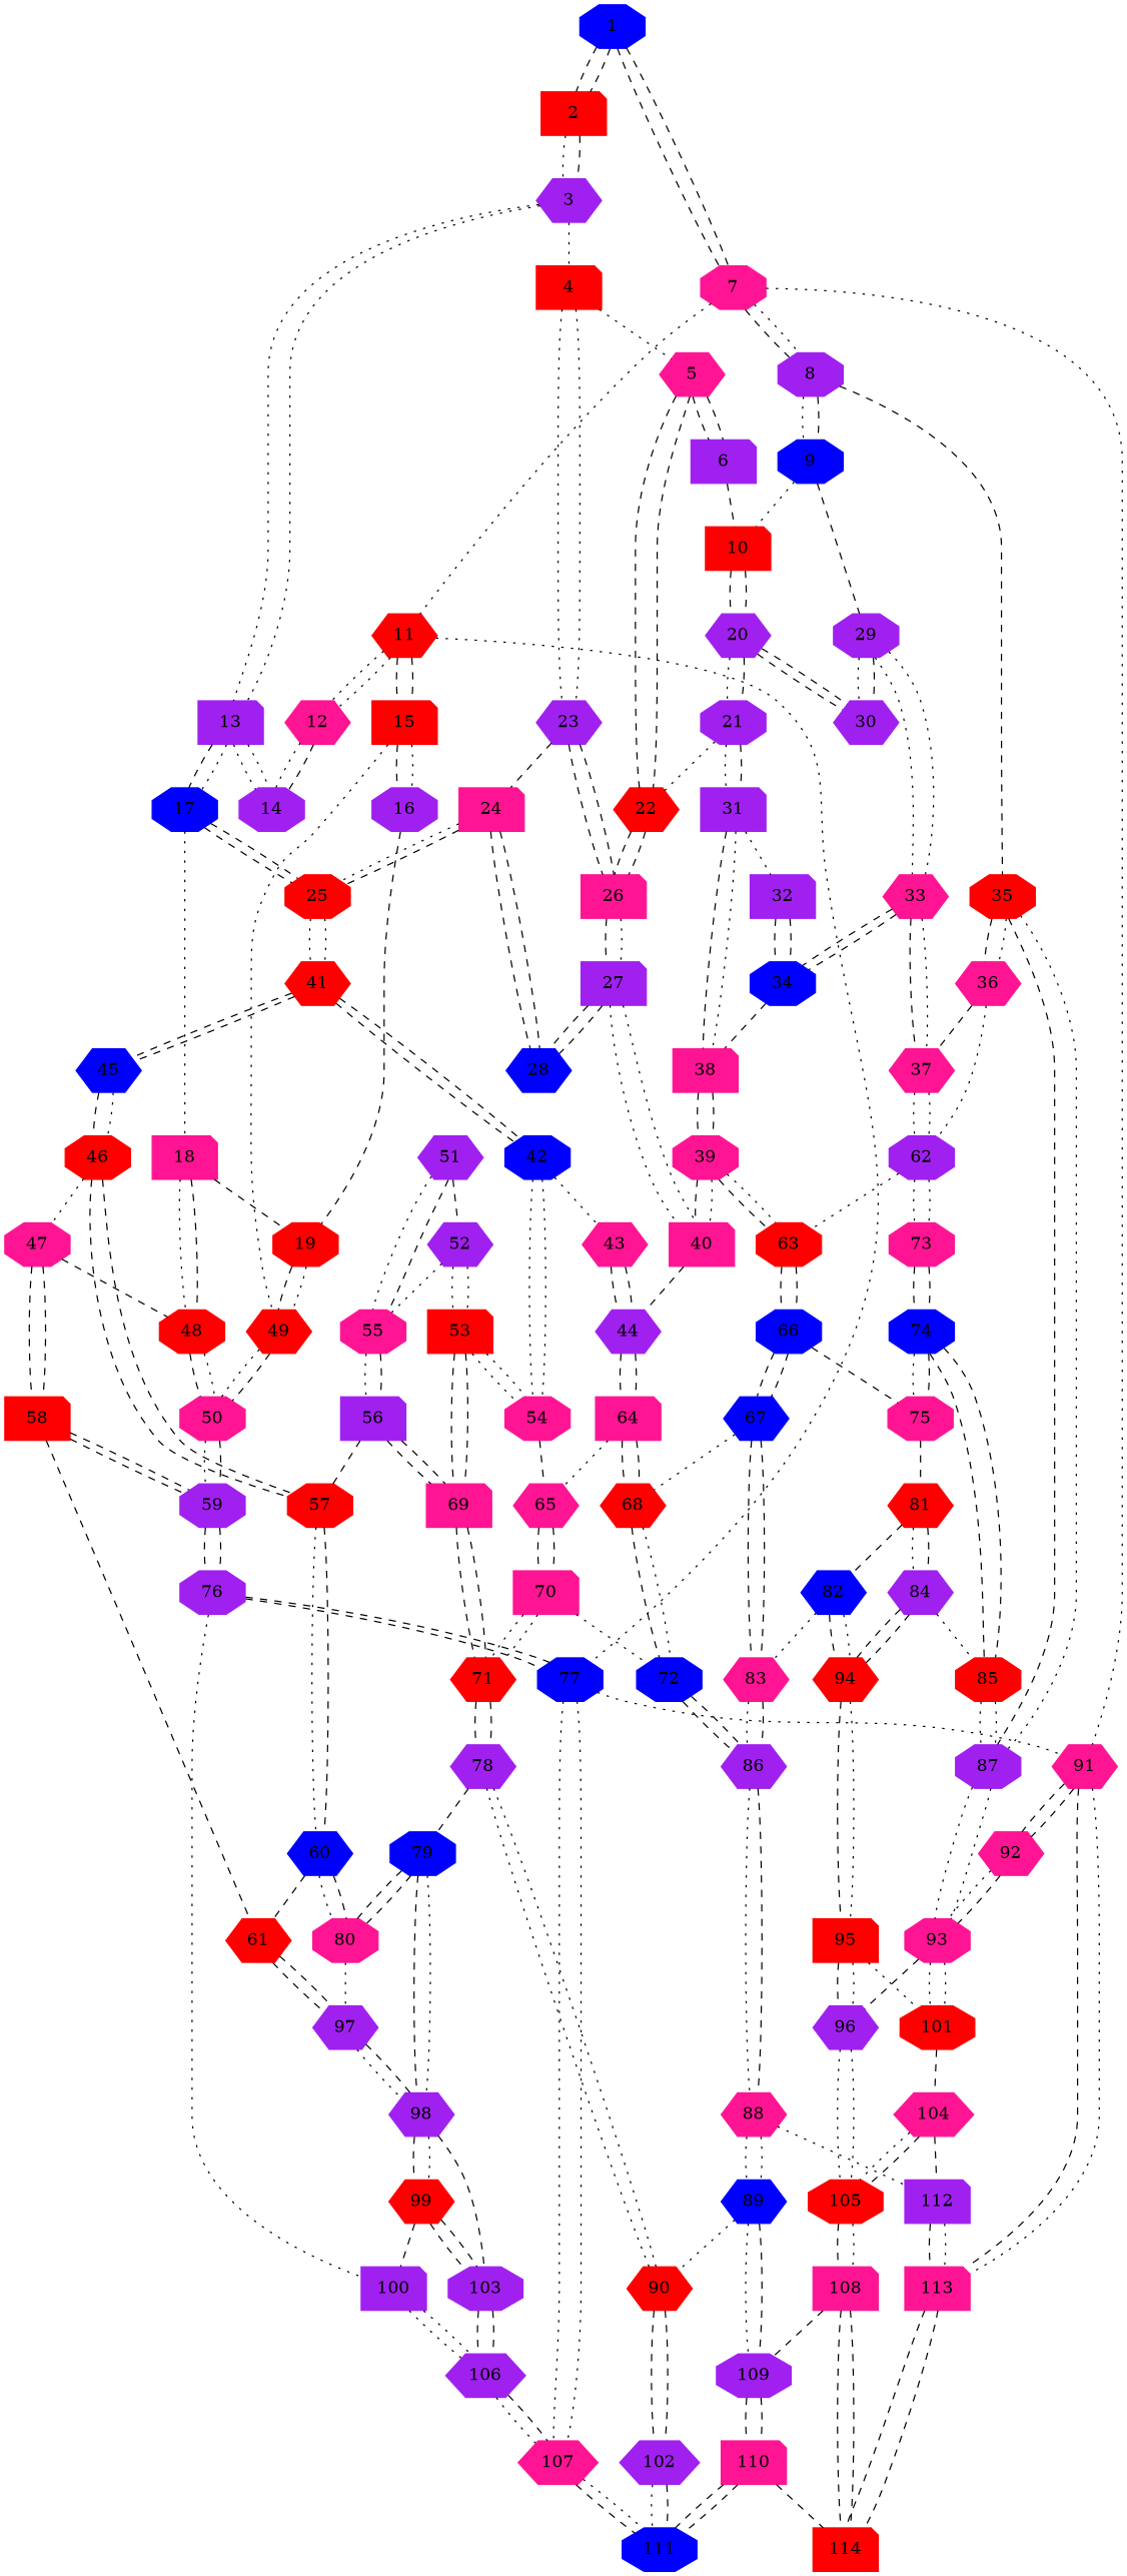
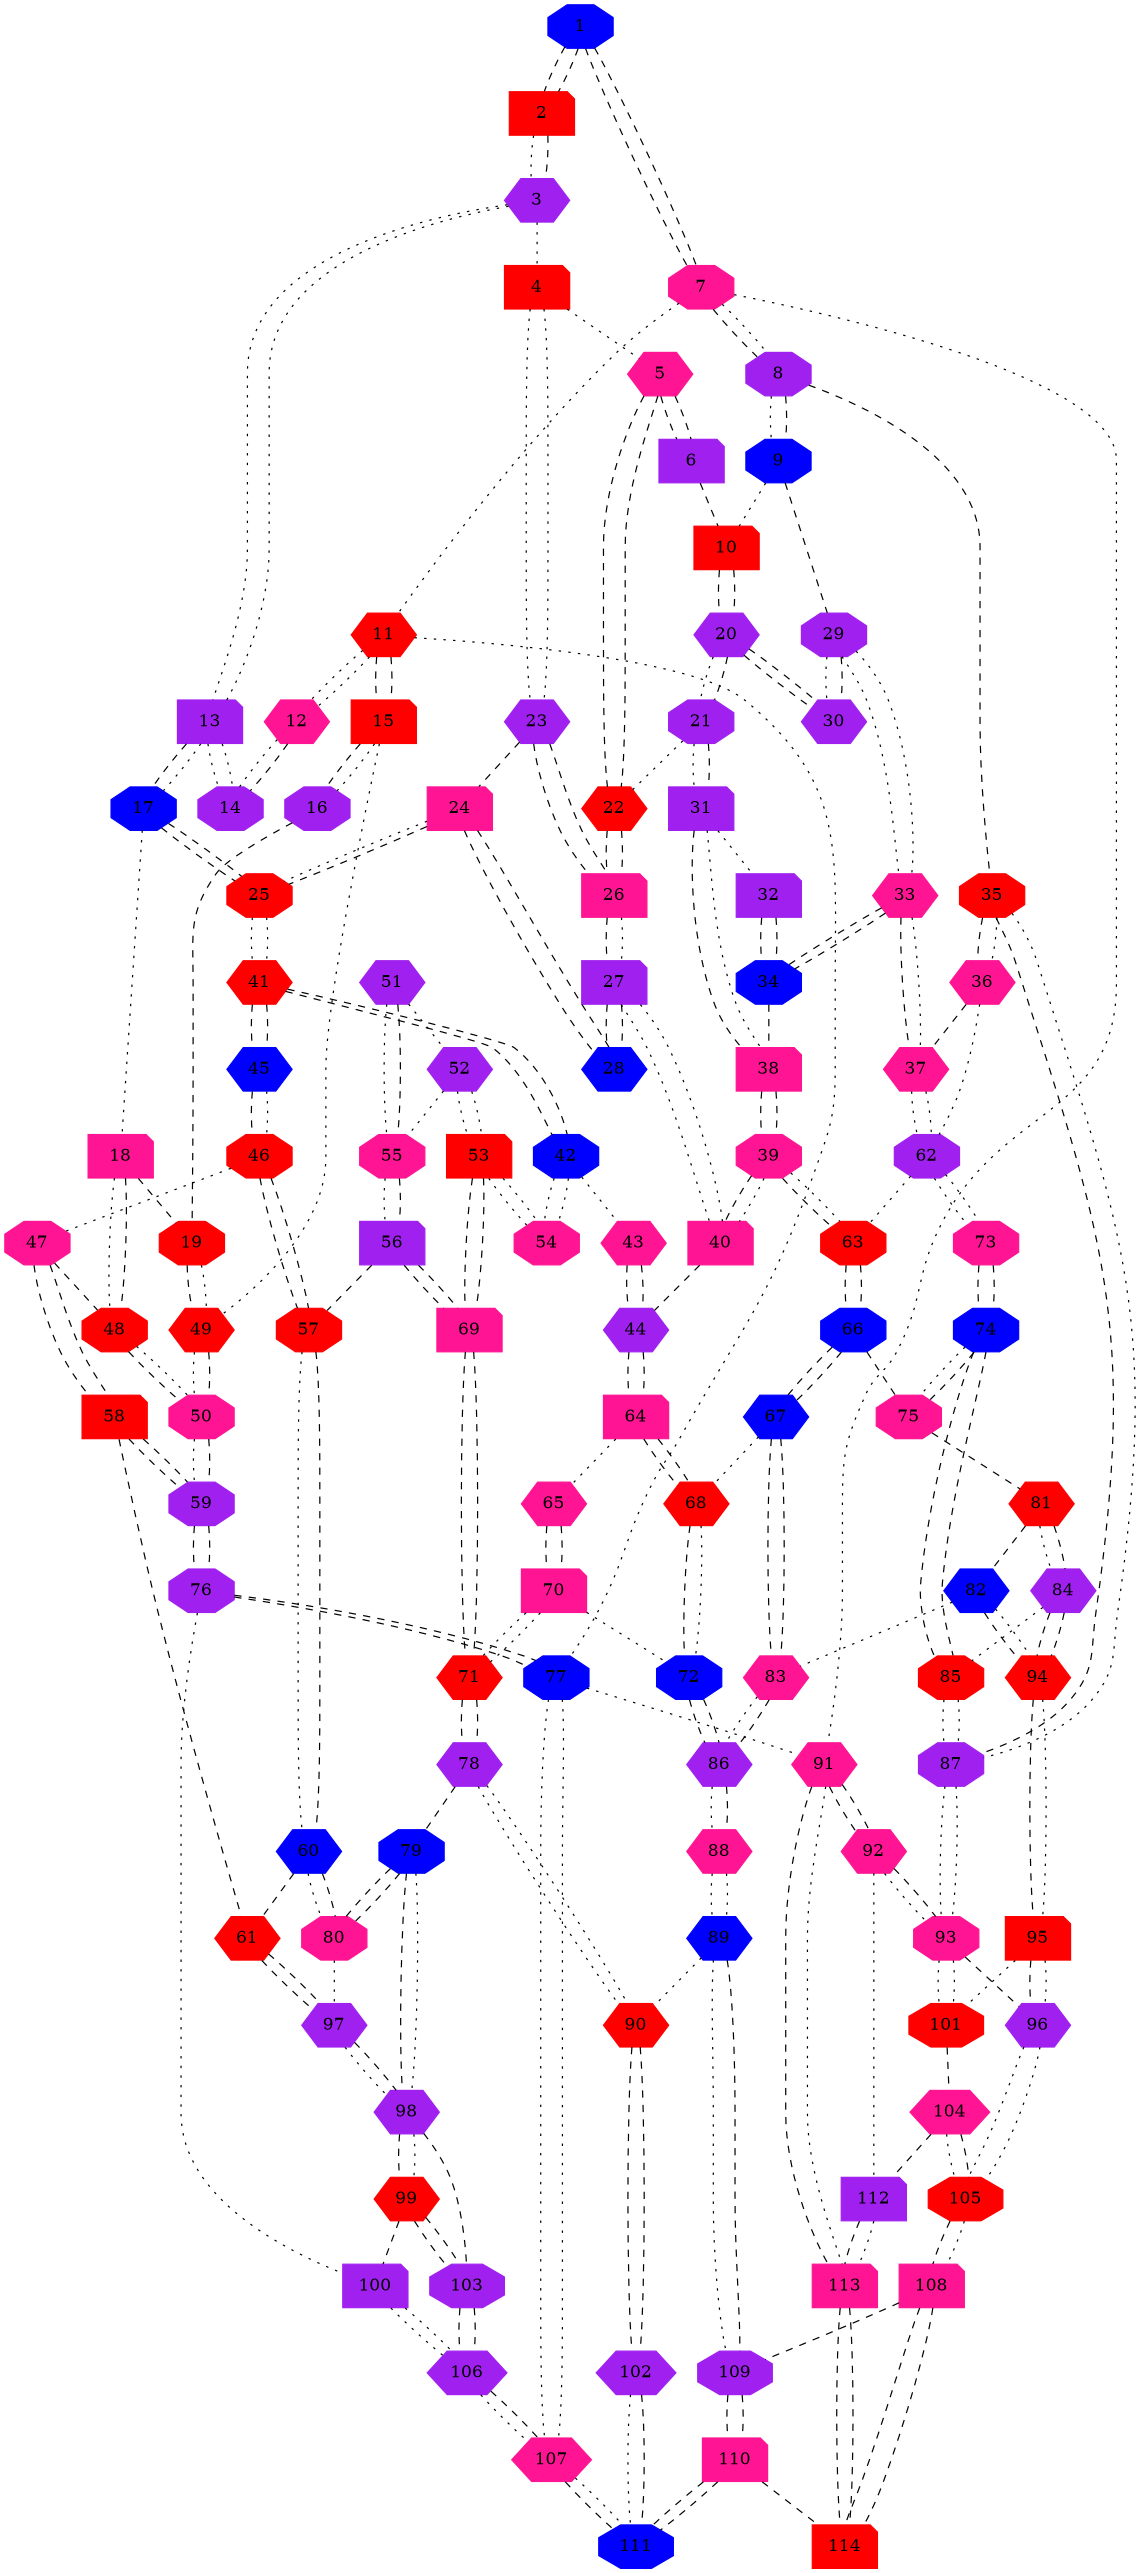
  graph {
    node [color=deeppink shape=hexagon style=filled]
    edge [style=dashed]
    1 [color=blue shape=octagon]
    2 [color=red shape=note]
    7 [shape=octagon]
    3 [color=purple]
    8 [color=purple shape=octagon]
    11 [color=red]
    91
    4 [color=red shape=note]
    13 [color=purple shape=note]
    5
    23 [color=purple]
    14 [color=purple shape=octagon]
    17 [color=blue shape=octagon]
    6 [color=purple shape=note]
    22 [color=red]
    26 [shape=note]
    24 [shape=note]
    10 [color=red shape=note]
    20 [color=purple]
    9 [color=blue shape=octagon]
    35 [color=red shape=octagon]
    12
    15 [color=red shape=note]
    77 [color=blue shape=octagon]
    92
    113 [shape=note]
    29 [color=purple shape=octagon]
    36
    87 [color=purple shape=octagon]
    30 [color=purple]
    33
    21 [color=purple shape=octagon]
    16 [color=purple shape=octagon]
    49 [color=red]
    107
    18 [shape=note]
    25 [color=red shape=octagon]
    19 [color=red shape=octagon]
    50 [shape=octagon]
    48 [color=red shape=octagon]
    41 [color=red]
    31 [color=purple shape=note]
    32 [color=purple shape=note]
    38 [shape=note]
    27 [color=purple shape=note]
    28 [color=blue]
    42 [color=blue shape=octagon]
    45 [color=blue]
    40 [shape=note]
    44 [color=purple]
    34 [color=blue shape=octagon]
    37
    39 [shape=octagon]
    62 [color=purple shape=octagon]
    93 [shape=octagon]
    73 [shape=octagon]
    74 [color=blue shape=octagon]
    63 [color=red shape=octagon]
    66 [color=blue shape=octagon]
    64 [shape=note]
    43
    54 [shape=octagon]
    46 [color=red shape=octagon]
    65
    68 [color=red]
    47 [shape=octagon]
    57 [color=red shape=octagon]
    58 [color=red shape=note]
    60 [color=blue]
    59 [color=purple shape=octagon]
    61 [color=red]
    76 [color=purple shape=octagon]
    51 [color=purple]
    52 [color=purple]
    55 [shape=octagon]
    53 [color=red shape=note]
    56 [color=purple shape=note]
    69 [shape=note]
    71 [color=red]
    70 [shape=note]
    80 [shape=octagon]
    97 [color=purple]
    100 [color=purple shape=note]
    98 [color=purple]
    67 [color=blue]
    75 [shape=octagon]
    72 [color=blue shape=octagon]
    83
    81 [color=red]
    86 [color=purple]
    78 [color=purple]
    79 [color=blue shape=octagon]
    90 [color=red]
    88
    85 [color=red shape=octagon]
    82 [color=blue]
    84 [color=purple]
    106 [color=purple]
    111 [color=blue shape=octagon]
    102 [color=purple]
    99 [color=red]
    103 [color=purple shape=octagon]
    94 [color=red]
    95 [color=red shape=note]
    89 [color=blue]
    96 [color=purple]
    101 [color=red shape=octagon]
    109 [color=purple shape=octagon]
    105 [color=red shape=octagon]
    110 [shape=note]
    112 [color=purple shape=note]
    114 [color=red shape=note]
    104
    108 [shape=note]
    1 -- 2
    1 -- 2
    1 -- 7
    1 -- 7
    2 -- 3 [style=dotted]
    2 -- 3
    7 -- 8
    7 -- 8 [style=dotted]
    7 -- 11 [style=dotted]
    7 -- 91 [style=dotted]
    3 -- 4 [style=dotted]
    3 -- 13 [style=dotted]
    3 -- 13 [style=dotted]
    8 -- 9 [style=dotted]
    8 -- 9
    8 -- 35
    11 -- 12 [style=dotted]
    11 -- 12 [style=dotted]
    11 -- 15
    11 -- 15
    11 -- 77 [style=dotted]
    91 -- 92
    91 -- 92
    91 -- 113
    91 -- 113 [style=dotted]
    4 -- 5 [style=dotted]
    4 -- 23 [style=dotted]
    4 -- 23 [style=dotted]
    13 -- 14 [style=dotted]
    13 -- 14 [style=dotted]
    13 -- 17
    13 -- 17 [style=dotted]
    5 -- 6
    5 -- 6
    5 -- 22
    5 -- 22
    23 -- 26
    23 -- 26
    23 -- 24
    17 -- 18 [style=dotted]
    17 -- 25
    17 -- 25
    6 -- 10
    22 -- 26
    22 -- 26
    26 -- 27
    26 -- 27 [style=dotted]
    24 -- 25 [style=dotted]
    24 -- 25
    24 -- 28
    24 -- 28
    10 -- 20
    10 -- 20
    20 -- 30
    20 -- 30
    20 -- 21 [style=dotted]
    20 -- 21
    9 -- 10 [style=dotted]
    9 -- 29
    35 -- 36
    35 -- 36 [style=dotted]
    35 -- 87
    35 -- 87 [style=dotted]
    12 -- 14 [style=dotted]
    12 -- 14
    15 -- 16
    15 -- 16 [style=dotted]
    15 -- 49 [style=dotted]
    77 -- 91 [style=dotted]
    77 -- 107 [style=dotted]
    77 -- 107 [style=dotted]
    92 -- 93 [style=dotted]
    92 -- 93
-   88 -- 112 [style=dotted]
+   92 -- 112 [style=dotted]
    113 -- 114
    113 -- 114
    29 -- 30 [style=dotted]
    29 -- 30
    29 -- 33 [style=dotted]
    29 -- 33 [style=dotted]
    36 -- 37
    36 -- 62 [style=dotted]
    87 -- 93 [style=dotted]
    87 -- 93 [style=dotted]
    33 -- 34
    33 -- 34
    33 -- 37
    33 -- 37 [style=dotted]
    21 -- 22 [style=dotted]
    21 -- 31 [style=dotted]
    21 -- 31
    16 -- 19
    49 -- 50 [style=dotted]
    49 -- 50
    107 -- 111
    107 -- 111 [style=dotted]
    18 -- 19
    18 -- 48 [style=dotted]
    18 -- 48
    25 -- 41 [style=dotted]
    25 -- 41 [style=dotted]
    19 -- 49
    19 -- 49 [style=dotted]
    50 -- 59 [style=dotted]
    50 -- 59
    48 -- 50
    48 -- 50 [style=dotted]
    41 -- 42
    41 -- 42
    41 -- 45
    41 -- 45
    31 -- 32 [style=dotted]
    31 -- 38
    31 -- 38 [style=dotted]
    32 -- 34
    32 -- 34
    38 -- 39
    38 -- 39
    27 -- 28
    27 -- 28
    27 -- 40 [style=dotted]
    27 -- 40 [style=dotted]
    42 -- 43 [style=dotted]
    42 -- 54 [style=dotted]
    42 -- 54 [style=dotted]
    45 -- 46
    45 -- 46 [style=dotted]
    40 -- 44
    44 -- 64
    44 -- 64
    34 -- 38
    37 -- 62 [style=dotted]
    37 -- 62 [style=dotted]
    39 -- 40
    39 -- 40 [style=dotted]
    39 -- 63
    39 -- 63 [style=dotted]
    62 -- 73 [style=dotted]
    62 -- 73 [style=dotted]
    62 -- 63 [style=dotted]
    93 -- 96
    93 -- 101 [style=dotted]
    93 -- 101 [style=dotted]
    73 -- 74
    73 -- 74
    74 -- 75 [style=dotted]
    74 -- 75
    74 -- 85
    74 -- 85
    63 -- 66
    63 -- 66
    66 -- 67
    66 -- 67
    66 -- 75
    64 -- 65 [style=dotted]
    64 -- 68
    64 -- 68
    43 -- 44
    43 -- 44
-   54 -- 65
    46 -- 47 [style=dotted]
    46 -- 57
    46 -- 57
    65 -- 70
    65 -- 70
    68 -- 72
    68 -- 72 [style=dotted]
    47 -- 48
    47 -- 58
    47 -- 58
    57 -- 60 [style=dotted]
    57 -- 60
    58 -- 59
    58 -- 59
    58 -- 61
    60 -- 61
    60 -- 80 [style=dotted]
    60 -- 80
    59 -- 76
    59 -- 76
    61 -- 97
    61 -- 97
    76 -- 77
    76 -- 77
    76 -- 100 [style=dotted]
-   51 -- 52
+   51 -- 52 [style=dotted]
    51 -- 55 [style=dotted]
    51 -- 55
    52 -- 55 [style=dotted]
    52 -- 53 [style=dotted]
    52 -- 53 [style=dotted]
    55 -- 56 [style=dotted]
    55 -- 56
    53 -- 54 [style=dotted]
    53 -- 54 [style=dotted]
    53 -- 69
    53 -- 69
    56 -- 57
    56 -- 69
    56 -- 69
    69 -- 71
    69 -- 71
    71 -- 78
    71 -- 78
    70 -- 71 [style=dotted]
    70 -- 71 [style=dotted]
    70 -- 72 [style=dotted]
    80 -- 97 [style=dotted]
    97 -- 98 [style=dotted]
    97 -- 98
    100 -- 106 [style=dotted]
    100 -- 106 [style=dotted]
    98 -- 99
    98 -- 99 [style=dotted]
    98 -- 103
    67 -- 68 [style=dotted]
    67 -- 83
    67 -- 83
    75 -- 81
    72 -- 86
    72 -- 86
    83 -- 86 [style=dotted]
    83 -- 86
    81 -- 82
    81 -- 84 [style=dotted]
    81 -- 84
    86 -- 88 [style=dotted]
    86 -- 88
    78 -- 79
    78 -- 90 [style=dotted]
    78 -- 90 [style=dotted]
    79 -- 80
    79 -- 80
    79 -- 98
    79 -- 98 [style=dotted]
    90 -- 102
    90 -- 102
    88 -- 89 [style=dotted]
    88 -- 89 [style=dotted]
    85 -- 87 [style=dotted]
    85 -- 87 [style=dotted]
    82 -- 83 [style=dotted]
    82 -- 94
    82 -- 94 [style=dotted]
    84 -- 85 [style=dotted]
    84 -- 94
    84 -- 94
    106 -- 107 [style=dotted]
    106 -- 107
    102 -- 111 [style=dotted]
    102 -- 111
    99 -- 100
    99 -- 103
    99 -- 103
    103 -- 106
    103 -- 106
    94 -- 95
    94 -- 95 [style=dotted]
    95 -- 96
    95 -- 96 [style=dotted]
    95 -- 101 [style=dotted]
    89 -- 90 [style=dotted]
    89 -- 109 [style=dotted]
    89 -- 109
    96 -- 105 [style=dotted]
    96 -- 105 [style=dotted]
    101 -- 104
    109 -- 110
    109 -- 110
    105 -- 108
    105 -- 108 [style=dotted]
    110 -- 111
    110 -- 111
    110 -- 114
    112 -- 113
    112 -- 113 [style=dotted]
    104 -- 105 [style=dotted]
    104 -- 105
    104 -- 112
    108 -- 109
    108 -- 114
    108 -- 114
  }
